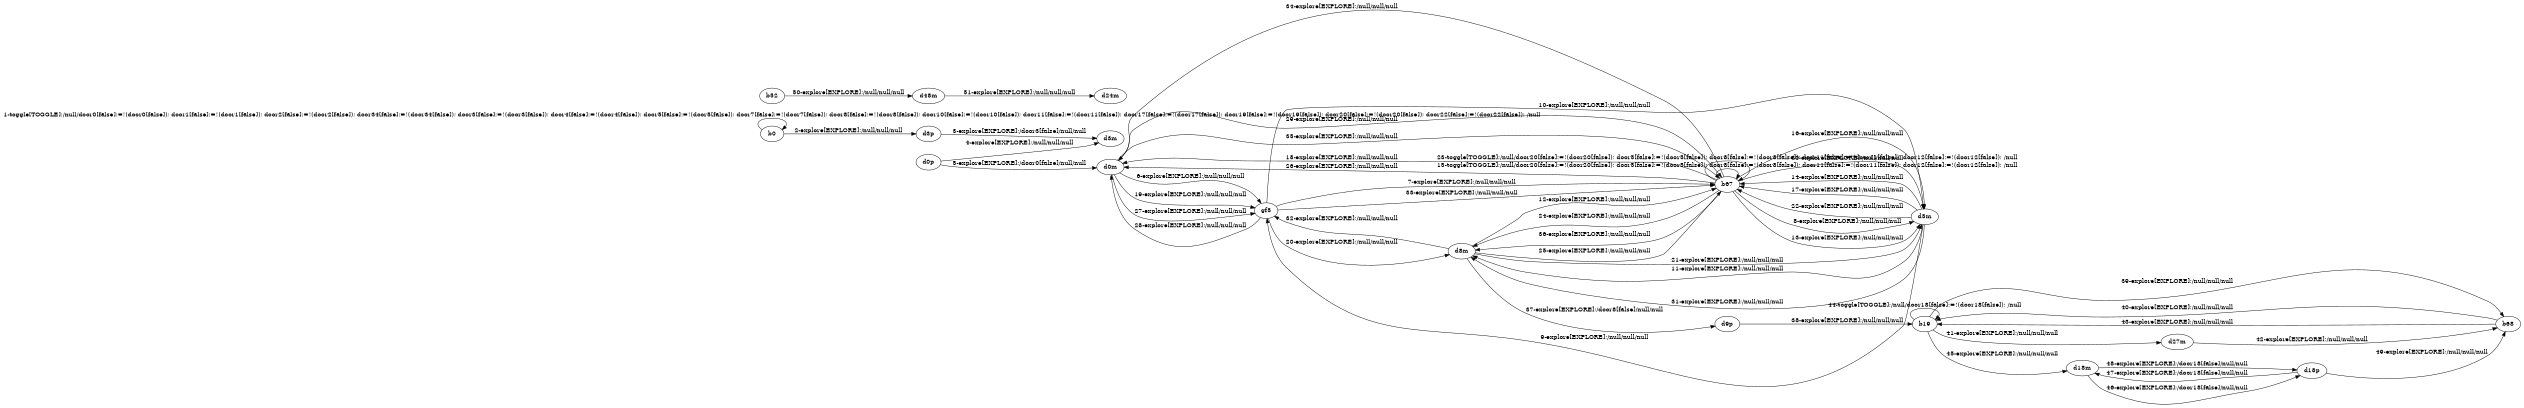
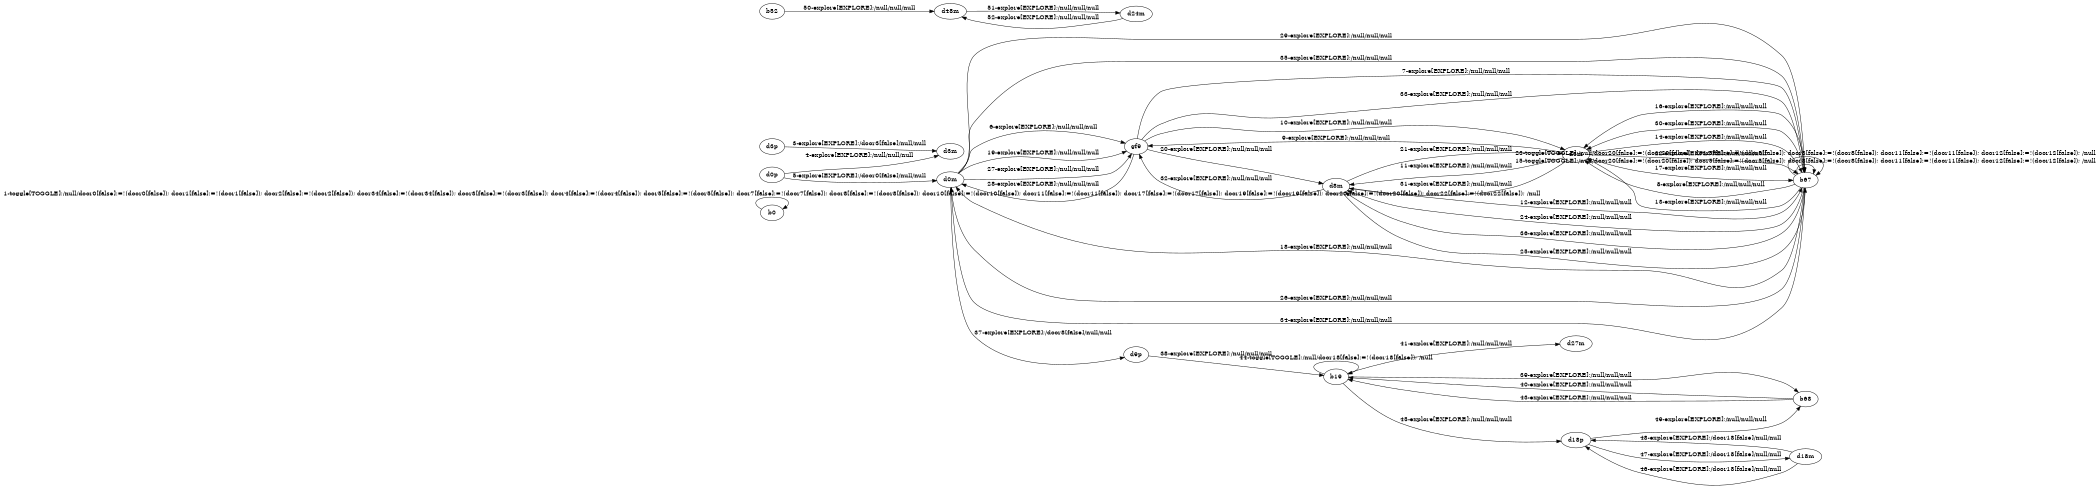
  digraph {
    rankdir=LR
    b0
    d3p
    d3m
    d0p
    d0m
-   gf9 [label=gf5]
+   gf9
    b67
    d5m
    d8m
    n10 [label=d9p]
    n11 [label=b19]
    b68
    d27m
    d18m
    d18p
    n16 [label=d48m]
    b52
    d24m
    b0 -> b0 [label="1-toggle[TOGGLE];/null/door0[false]:=!(door0[false]); door1[false]:=!(door1[false]); door2[false]:=!(door2[false]); door34[false]:=!(door34[false]); door3[false]:=!(door3[false]); door4[false]:=!(door4[false]); door5[false]:=!(door5[false]); door7[false]:=!(door7[false]); door8[false]:=!(door8[false]); door10[false]:=!(door10[false]); door11[false]:=!(door11[false]); door17[false]:=!(door17[false]); door19[false]:=!(door19[false]); door20[false]:=!(door20[false]); door22[false]:=!(door22[false]); /null"]
-   b0 -> d3p [label="2-explore[EXPLORE];/null/null/null"]
    d3p -> d3m [label="3-explore[EXPLORE];/door3[false]/null/null"]
    d0p -> d3m [label="4-explore[EXPLORE];/null/null/null"]
    d0p -> d0m [label="5-explore[EXPLORE];/door0[false]/null/null"]
    d0m -> gf9 [label="6-explore[EXPLORE];/null/null/null"]
    d0m -> gf9 [label="19-explore[EXPLORE];/null/null/null"]
    d0m -> gf9 [label="27-explore[EXPLORE];/null/null/null"]
    d0m -> b67 [label="29-explore[EXPLORE];/null/null/null"]
    d0m -> b67 [label="35-explore[EXPLORE];/null/null/null"]
    gf9 -> d0m [label="28-explore[EXPLORE];/null/null/null"]
    gf9 -> b67 [label="7-explore[EXPLORE];/null/null/null"]
    gf9 -> b67 [label="33-explore[EXPLORE];/null/null/null"]
    gf9 -> d5m [label="10-explore[EXPLORE];/null/null/null"]
    gf9 -> d8m [label="20-explore[EXPLORE];/null/null/null"]
    b67 -> d0m [label="18-explore[EXPLORE];/null/null/null"]
    b67 -> d0m [label="26-explore[EXPLORE];/null/null/null"]
    b67 -> d0m [label="34-explore[EXPLORE];/null/null/null"]
    b67 -> b67 [label="15-toggle[TOGGLE];/null/door20[false]:=!(door20[false]); door5[false]:=!(door5[false]); door8[false]:=!(door8[false]); door11[false]:=!(door11[false]); door12[false]:=!(door12[false]); /null"]
    b67 -> b67 [label="23-toggle[TOGGLE];/null/door20[false]:=!(door20[false]); door5[false]:=!(door5[false]); door8[false]:=!(door8[false]); door11[false]:=!(door11[false]); door12[false]:=!(door12[false]); /null"]
    b67 -> d5m [label="8-explore[EXPLORE];/null/null/null"]
    b67 -> d5m [label="13-explore[EXPLORE];/null/null/null"]
    b67 -> d5m [label="16-explore[EXPLORE];/null/null/null"]
    b67 -> d5m [label="30-explore[EXPLORE];/null/null/null"]
    b67 -> d8m [label="24-explore[EXPLORE];/null/null/null"]
    b67 -> d8m [label="36-explore[EXPLORE];/null/null/null"]
    d5m -> gf9 [label="9-explore[EXPLORE];/null/null/null"]
    d5m -> b67 [label="14-explore[EXPLORE];/null/null/null"]
    d5m -> b67 [label="17-explore[EXPLORE];/null/null/null"]
    d5m -> b67 [label="22-explore[EXPLORE];/null/null/null"]
    d5m -> d8m [label="11-explore[EXPLORE];/null/null/null"]
    d5m -> d8m [label="31-explore[EXPLORE];/null/null/null"]
    d8m -> gf9 [label="32-explore[EXPLORE];/null/null/null"]
    d8m -> b67 [label="12-explore[EXPLORE];/null/null/null"]
    d8m -> b67 [label="25-explore[EXPLORE];/null/null/null"]
    d8m -> d5m [label="21-explore[EXPLORE];/null/null/null"]
-   d8m -> n10 [label="37-explore[EXPLORE];/door8[false]/null/null"]
+   d0m -> n10 [label="37-explore[EXPLORE];/door8[false]/null/null"]
    n10 -> n11 [label="38-explore[EXPLORE];/null/null/null"]
    n11 -> n11 [label="44-toggle[TOGGLE];/null/door18[false]:=!(door18[false]); /null"]
    n11 -> b68 [label="39-explore[EXPLORE];/null/null/null"]
    n11 -> d27m [label="41-explore[EXPLORE];/null/null/null"]
-   n11 -> d18m [label="45-explore[EXPLORE];/null/null/null"]
+   n11 -> d18p [label="45-explore[EXPLORE];/null/null/null"]
    b68 -> n11 [label="40-explore[EXPLORE];/null/null/null"]
    b68 -> n11 [label="43-explore[EXPLORE];/null/null/null"]
-   d27m -> b68 [label="42-explore[EXPLORE];/null/null/null"]
    d18m -> d18p [label="46-explore[EXPLORE];/door18[false]/null/null"]
    d18m -> d18p [label="48-explore[EXPLORE];/door18[false]/null/null"]
    d18p -> b68 [label="49-explore[EXPLORE];/null/null/null"]
    d18p -> d18m [label="47-explore[EXPLORE];/door18[false]/null/null"]
    n16 -> d24m [label="51-explore[EXPLORE];/null/null/null"]
    b52 -> n16 [label="50-explore[EXPLORE];/null/null/null"]
+   d24m -> n16 [label="52-explore[EXPLORE];/null/null/null"]
  }
